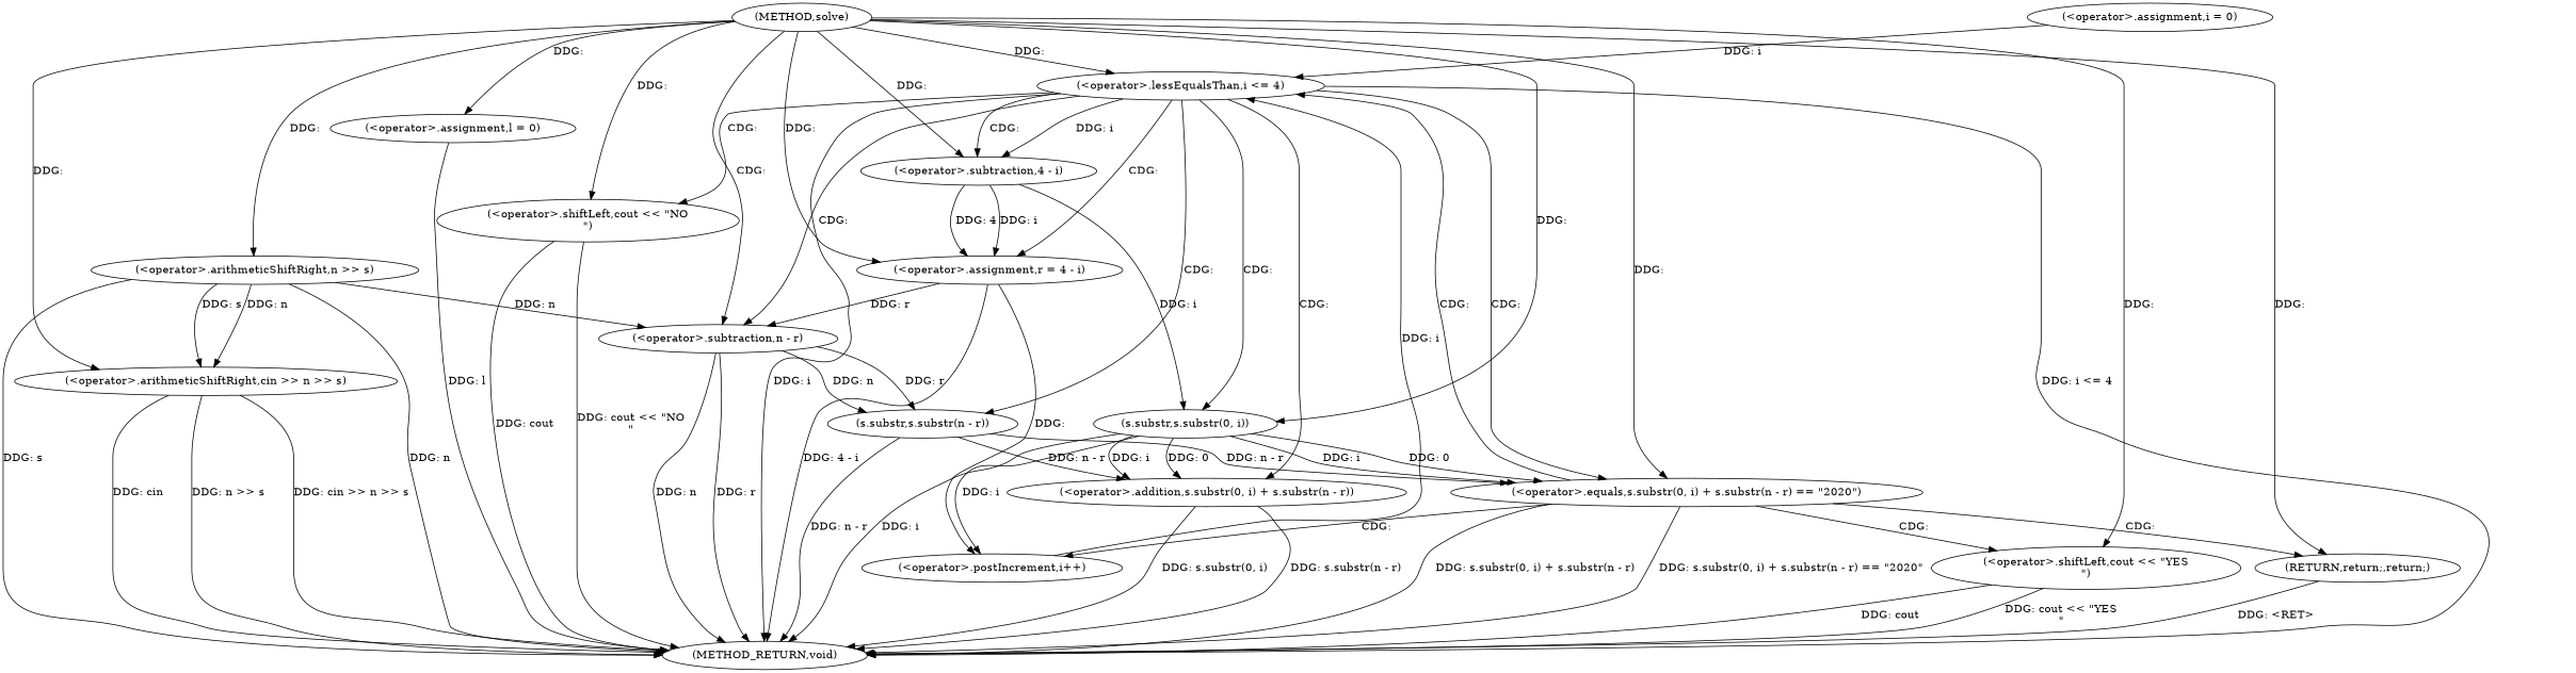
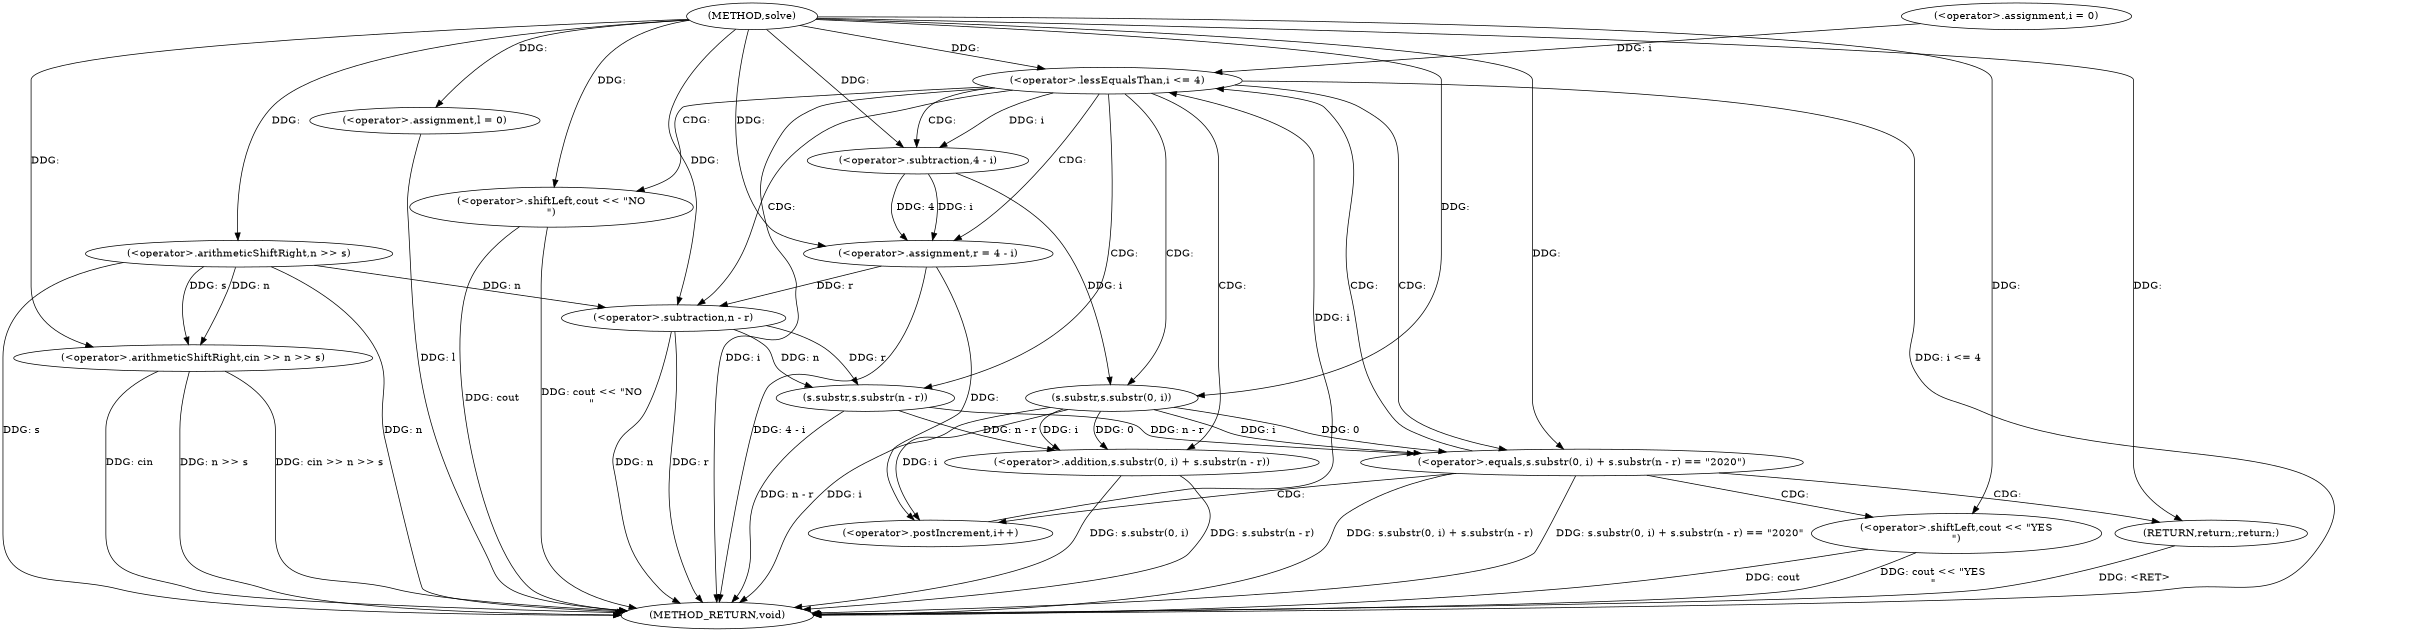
  digraph {
    n1 [label="(METHOD,solve)"]
    n2 [label="(<operator>.arithmeticShiftRight,cin >> n >> s)"]
    n3 [label="(<operator>.assignment,l = 0)"]
    n4 [label="(<operator>.shiftLeft,cout << \"NO\n\")"]
    n5 [label="(<operator>.lessEqualsThan,i <= 4)"]
    n6 [label="(<operator>.arithmeticShiftRight,n >> s)"]
    n7 [label="(<operator>.assignment,r = 4 - i)"]
    n8 [label="(<operator>.equals,s.substr(0, i) + s.substr(n - r) == \"2020\")"]
    n9 [label="(<operator>.subtraction,4 - i)"]
    n10 [label="(<operator>.shiftLeft,cout << \"YES\n\")"]
    n11 [label="(RETURN,return;,return;)"]
    n12 [label="(s.substr,s.substr(0, i))"]
    n13 [label="(<operator>.subtraction,n - r)"]
    n14 [label="(METHOD_RETURN,void)"]
    n15 [label="(<operator>.assignment,i = 0)"]
    n16 [label="(<operator>.addition,s.substr(0, i) + s.substr(n - r))"]
    n17 [label="(s.substr,s.substr(n - r))"]
    n18 [label="(<operator>.postIncrement,i++)"]
    n1 -> n2 [label="DDG: "]
    n1 -> n3 [label="DDG: "]
    n1 -> n4 [label="DDG: "]
    n1 -> n5 [label="DDG: "]
    n1 -> n6 [label="DDG: "]
    n1 -> n7 [label="DDG: "]
    n1 -> n8 [label="DDG: "]
    n1 -> n9 [label="DDG: "]
    n1 -> n10 [label="DDG: "]
    n1 -> n11 [label="DDG: "]
    n1 -> n12 [label="DDG: "]
-   n1 -> n13 [label="CDG: "]
+   n1 -> n13 [label="DDG: "]
    n2 -> n14 [label="DDG: n >> s"]
    n2 -> n14 [label="DDG: cin >> n >> s"]
    n2 -> n14 [label="DDG: cin"]
    n3 -> n14 [label="DDG: l"]
    n4 -> n14 [label="DDG: cout"]
    n4 -> n14 [label="DDG: cout << \"NO\n\""]
    n5 -> n4 [label="CDG: "]
    n5 -> n7 [label="CDG: "]
    n5 -> n8 [label="CDG: "]
    n5 -> n9 [label="DDG: i"]
    n5 -> n9 [label="CDG: "]
    n5 -> n12 [label="CDG: "]
    n5 -> n13 [label="CDG: "]
    n5 -> n14 [label="DDG: i"]
    n5 -> n14 [label="DDG: i <= 4"]
    n5 -> n16 [label="CDG: "]
    n5 -> n17 [label="CDG: "]
    n6 -> n2 [label="DDG: s"]
    n6 -> n2 [label="DDG: n"]
    n6 -> n13 [label="DDG: n"]
    n6 -> n14 [label="DDG: n"]
    n6 -> n14 [label="DDG: s"]
    n7 -> n13 [label="DDG: r"]
    n7 -> n14 [label="DDG: 4 - i"]
    n7 -> n18 [label="DDG: "]
    n8 -> n5 [label="CDG: "]
    n8 -> n10 [label="CDG: "]
    n8 -> n11 [label="CDG: "]
    n8 -> n14 [label="DDG: s.substr(0, i) + s.substr(n - r)"]
    n8 -> n14 [label="DDG: s.substr(0, i) + s.substr(n - r) == \"2020\""]
    n8 -> n18 [label="CDG: "]
    n9 -> n7 [label="DDG: 4"]
    n9 -> n7 [label="DDG: i"]
    n9 -> n12 [label="DDG: i"]
    n10 -> n14 [label="DDG: cout"]
    n10 -> n14 [label="DDG: cout << \"YES\n\""]
    n11 -> n14 [label="DDG: <RET>"]
    n12 -> n8 [label="DDG: i"]
    n12 -> n8 [label="DDG: 0"]
    n12 -> n14 [label="DDG: i"]
    n12 -> n16 [label="DDG: i"]
    n12 -> n16 [label="DDG: 0"]
    n12 -> n18 [label="DDG: i"]
    n13 -> n14 [label="DDG: n"]
    n13 -> n14 [label="DDG: r"]
    n13 -> n17 [label="DDG: n"]
    n13 -> n17 [label="DDG: r"]
    n15 -> n5 [label="DDG: i"]
    n16 -> n14 [label="DDG: s.substr(0, i)"]
    n16 -> n14 [label="DDG: s.substr(n - r)"]
    n17 -> n8 [label="DDG: n - r"]
    n17 -> n14 [label="DDG: n - r"]
    n17 -> n16 [label="DDG: n - r"]
    n18 -> n5 [label="DDG: i"]
  }
